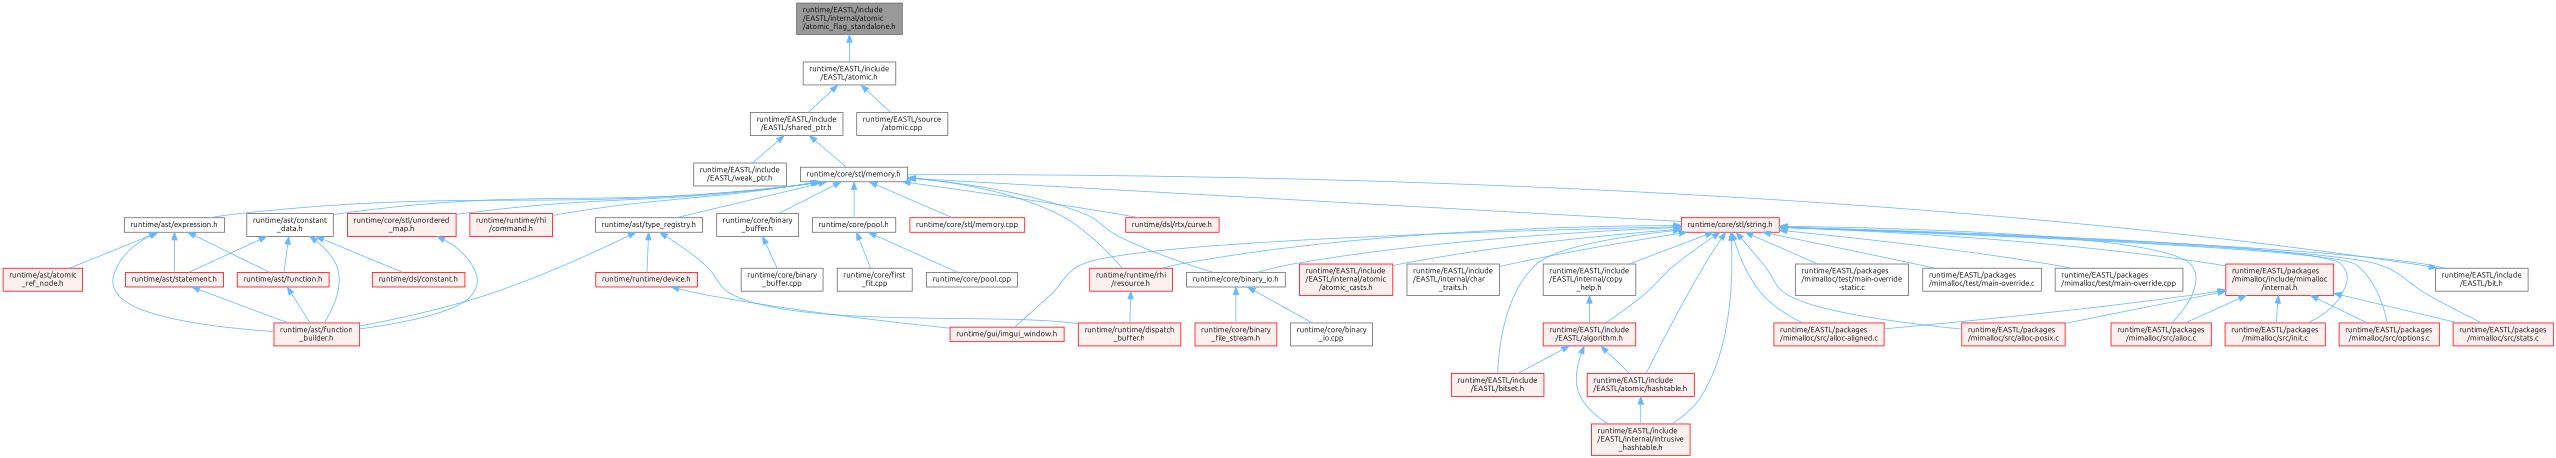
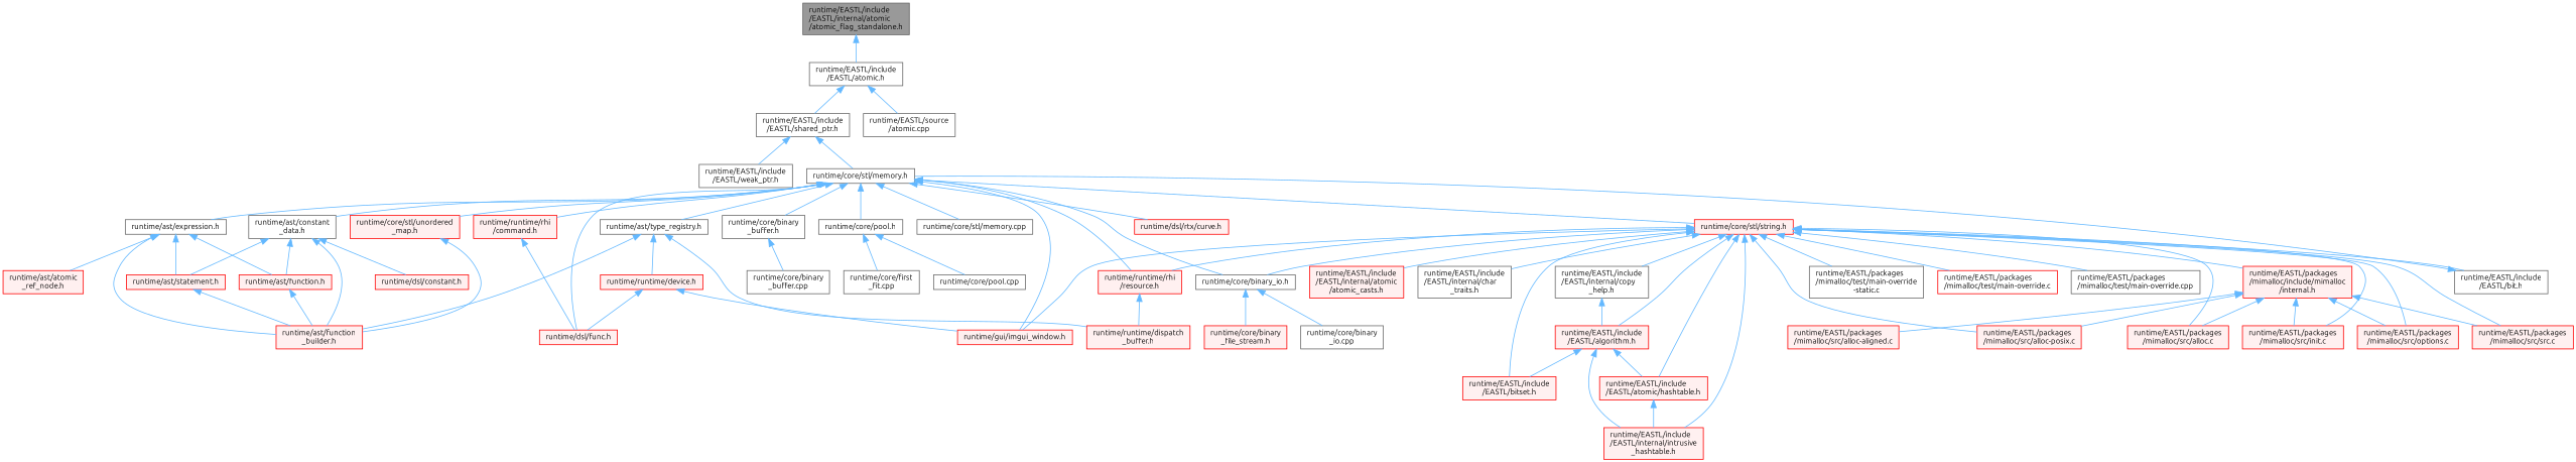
  digraph {
    fontname=Ubuntu
    node [color=red fillcolor="#FFF0F0" fontname=Ubuntu fontsize=10 shape=box style=filled]
    edge [color=steelblue1 dir=back fontname=Ubuntu fontsize=10 labelfontname=Helvetica labelfontsize=10 style=solid]
    n1 [color=gray40 fillcolor=grey60 fontcolor=black height=0.2 label="runtime/EASTL/include\l/EASTL/internal/atomic\l/atomic_flag_standalone.h" width=0.4]
    n2 [color=grey40 fillcolor=white height=0.2 label="runtime/EASTL/include\l/EASTL/atomic.h" width=0.4]
    n3 [color=grey40 fillcolor=white height=0.2 label="runtime/EASTL/include\l/EASTL/shared_ptr.h" width=0.4]
    n4 [color=grey40 fillcolor=white height=0.2 label="runtime/EASTL/source\l/atomic.cpp" width=0.4]
    n5 [color=grey40 fillcolor=white height=0.2 label="runtime/EASTL/include\l/EASTL/weak_ptr.h" width=0.4]
    n6 [color=grey40 fillcolor=white height=0.2 label="runtime/core/stl/memory.h" width=0.4]
    n7 [color=grey40 fillcolor=white height=0.2 label="runtime/ast/constant\l_data.h" width=0.4]
    n8 [color=grey40 fillcolor=white height=0.2 label="runtime/ast/expression.h" width=0.4]
    n9 [color=grey40 fillcolor=white height=0.2 label="runtime/ast/type_registry.h" width=0.4]
+   n10 [height=0.2 label="runtime/dsl/func.h" width=0.4]
    n11 [height=0.2 label="runtime/gui/imgui_window.h" width=0.4]
    n12 [color=grey40 fillcolor=white height=0.2 label="runtime/core/binary\l_buffer.h" width=0.4]
    n13 [color=grey40 fillcolor=white height=0.2 label="runtime/core/binary_io.h" width=0.4]
    n14 [color=grey40 fillcolor=white height=0.2 label="runtime/core/pool.h" width=0.4]
-   n15 [fillcolor=white height=0.2 label="runtime/core/stl/memory.cpp" width=0.4]
+   n15 [color=grey40 fillcolor=white height=0.2 label="runtime/core/stl/memory.cpp" width=0.4]
    n16 [height=0.2 label="runtime/core/stl/string.h" width=0.4]
    n17 [height=0.2 label="runtime/runtime/rhi\l/resource.h" width=0.4]
    n18 [height=0.2 label="runtime/core/stl/unordered\l_map.h" width=0.4]
    n19 [height=0.2 label="runtime/dsl/rtx/curve.h" width=0.4]
    n20 [height=0.2 label="runtime/runtime/rhi\l/command.h" width=0.4]
    n21 [height=0.2 label="runtime/ast/function.h" width=0.4]
    n22 [height=0.2 label="runtime/ast/function\l_builder.h" width=0.4]
    n23 [height=0.2 label="runtime/dsl/constant.h" width=0.4]
    n24 [height=0.2 label="runtime/ast/statement.h" width=0.4]
    n25 [height=0.2 label="runtime/ast/atomic\l_ref_node.h" width=0.4]
    n26 [height=0.2 label="runtime/runtime/device.h" width=0.4]
    n27 [height=0.2 label="runtime/runtime/dispatch\l_buffer.h" width=0.4]
    n28 [color=grey40 fillcolor=white height=0.2 label="runtime/core/binary\l_buffer.cpp" width=0.4]
    n29 [height=0.2 label="runtime/core/binary\l_file_stream.h" width=0.4]
    n30 [color=grey40 fillcolor=white height=0.2 label="runtime/core/binary\l_io.cpp" width=0.4]
    n31 [color=grey40 fillcolor=white height=0.2 label="runtime/core/first\l_fit.cpp" width=0.4]
    n32 [color=grey40 fillcolor=white height=0.2 label="runtime/core/pool.cpp" width=0.4]
    n33 [height=0.2 label="runtime/EASTL/include\l/EASTL/algorithm.h" width=0.4]
    n34 [height=0.2 label="runtime/EASTL/include\l/EASTL/bitset.h" width=0.4]
    n35 [height=0.2 label="runtime/EASTL/include\l/EASTL/atomic/hashtable.h" width=0.4]
    n36 [height=0.2 label="runtime/EASTL/include\l/EASTL/internal/intrusive\l_hashtable.h" width=0.4]
    n37 [color=grey40 fillcolor=white height=0.2 label="runtime/EASTL/include\l/EASTL/bit.h" width=0.4]
    n38 [height=0.2 label="runtime/EASTL/include\l/EASTL/internal/atomic\l/atomic_casts.h" width=0.4]
    n39 [color=grey40 fillcolor=white height=0.2 label="runtime/EASTL/include\l/EASTL/internal/char\l_traits.h" width=0.4]
    n40 [color=grey40 fillcolor=white height=0.2 label="runtime/EASTL/include\l/EASTL/internal/copy\l_help.h" width=0.4]
    n41 [height=0.2 label="runtime/EASTL/packages\l/mimalloc/include/mimalloc\l/internal.h" width=0.4]
    n42 [height=0.2 label="runtime/EASTL/packages\l/mimalloc/src/alloc-aligned.c" width=0.4]
    n43 [height=0.2 label="runtime/EASTL/packages\l/mimalloc/src/alloc-posix.c" width=0.4]
    n44 [height=0.2 label="runtime/EASTL/packages\l/mimalloc/src/alloc.c" width=0.4]
    n45 [height=0.2 label="runtime/EASTL/packages\l/mimalloc/src/init.c" width=0.4]
    n46 [height=0.2 label="runtime/EASTL/packages\l/mimalloc/src/options.c" width=0.4]
-   n47 [height=0.2 label="runtime/EASTL/packages\l/mimalloc/src/stats.c" width=0.4]
+   n47 [height=0.2 label="runtime/EASTL/packages\l/mimalloc/src/src.c" width=0.4]
    n48 [color=grey40 fillcolor=white height=0.2 label="runtime/EASTL/packages\l/mimalloc/test/main-override\l-static.c" width=0.4]
-   n49 [color=grey40 fillcolor=white height=0.2 label="runtime/EASTL/packages\l/mimalloc/test/main-override.c" width=0.4]
+   n49 [fillcolor=white height=0.2 label="runtime/EASTL/packages\l/mimalloc/test/main-override.c" width=0.4]
    n50 [color=grey40 fillcolor=white height=0.2 label="runtime/EASTL/packages\l/mimalloc/test/main-override.cpp" width=0.4]
    n1 -> n2
    n2 -> n3
    n2 -> n4
    n3 -> n5
    n3 -> n6
    n6 -> n7
    n6 -> n8
    n6 -> n9
+   n6 -> n10
+   n6 -> n11
    n6 -> n12
    n6 -> n13
    n6 -> n14
    n6 -> n15
    n6 -> n16
    n6 -> n17
    n6 -> n18
    n6 -> n19
    n6 -> n20
    n7 -> n21
    n7 -> n22
    n7 -> n23
    n7 -> n24
    n8 -> n21
    n8 -> n22
    n8 -> n24
    n8 -> n25
    n9 -> n22
    n9 -> n26
    n9 -> n27
    n12 -> n28
    n13 -> n29
    n13 -> n30
    n14 -> n31
    n14 -> n32
    n16 -> n11
    n16 -> n13
    n16 -> n17
    n16 -> n33
    n16 -> n34
    n16 -> n35
    n16 -> n36
    n16 -> n37
    n16 -> n38
    n16 -> n39
    n16 -> n40
    n16 -> n41
-   n16 -> n42
    n16 -> n43
    n16 -> n44
    n16 -> n45
    n16 -> n46
    n16 -> n47
    n16 -> n48
    n16 -> n49
    n16 -> n50
    n17 -> n27
    n18 -> n22
+   n20 -> n10
    n21 -> n22
    n24 -> n22
+   n26 -> n10
    n26 -> n11
    n33 -> n34
    n33 -> n35
    n33 -> n36
    n35 -> n36
    n37 -> n6
    n40 -> n33
    n41 -> n42
    n41 -> n43
    n41 -> n44
    n41 -> n45
    n41 -> n46
    n41 -> n47
  }
